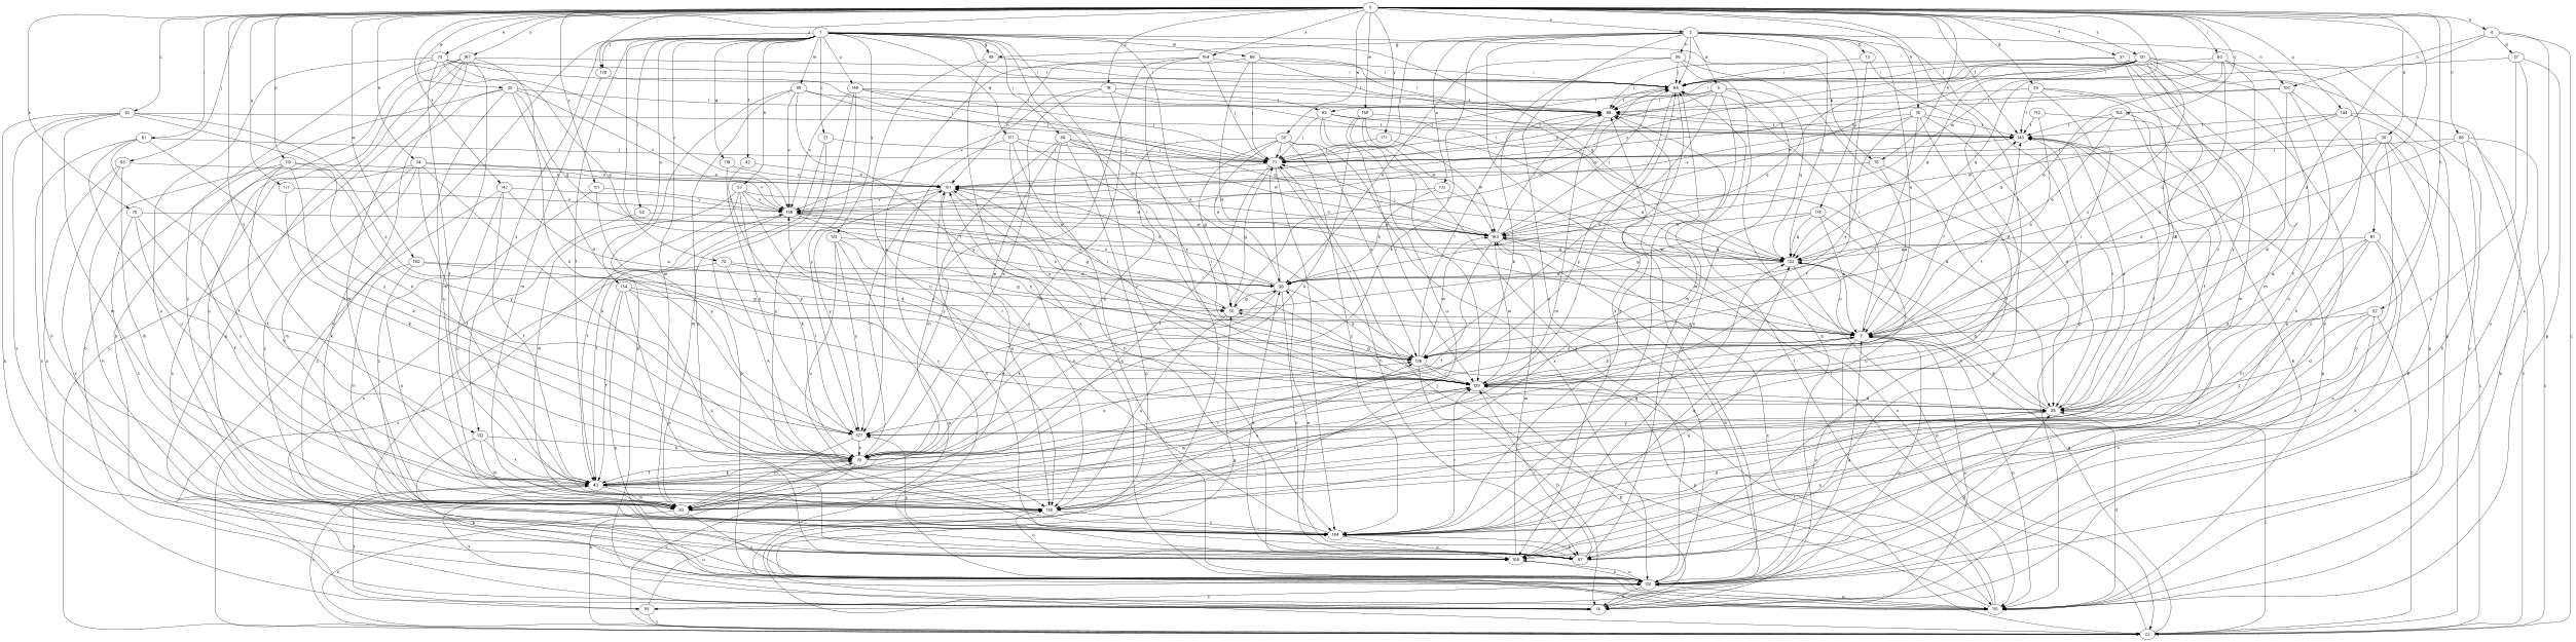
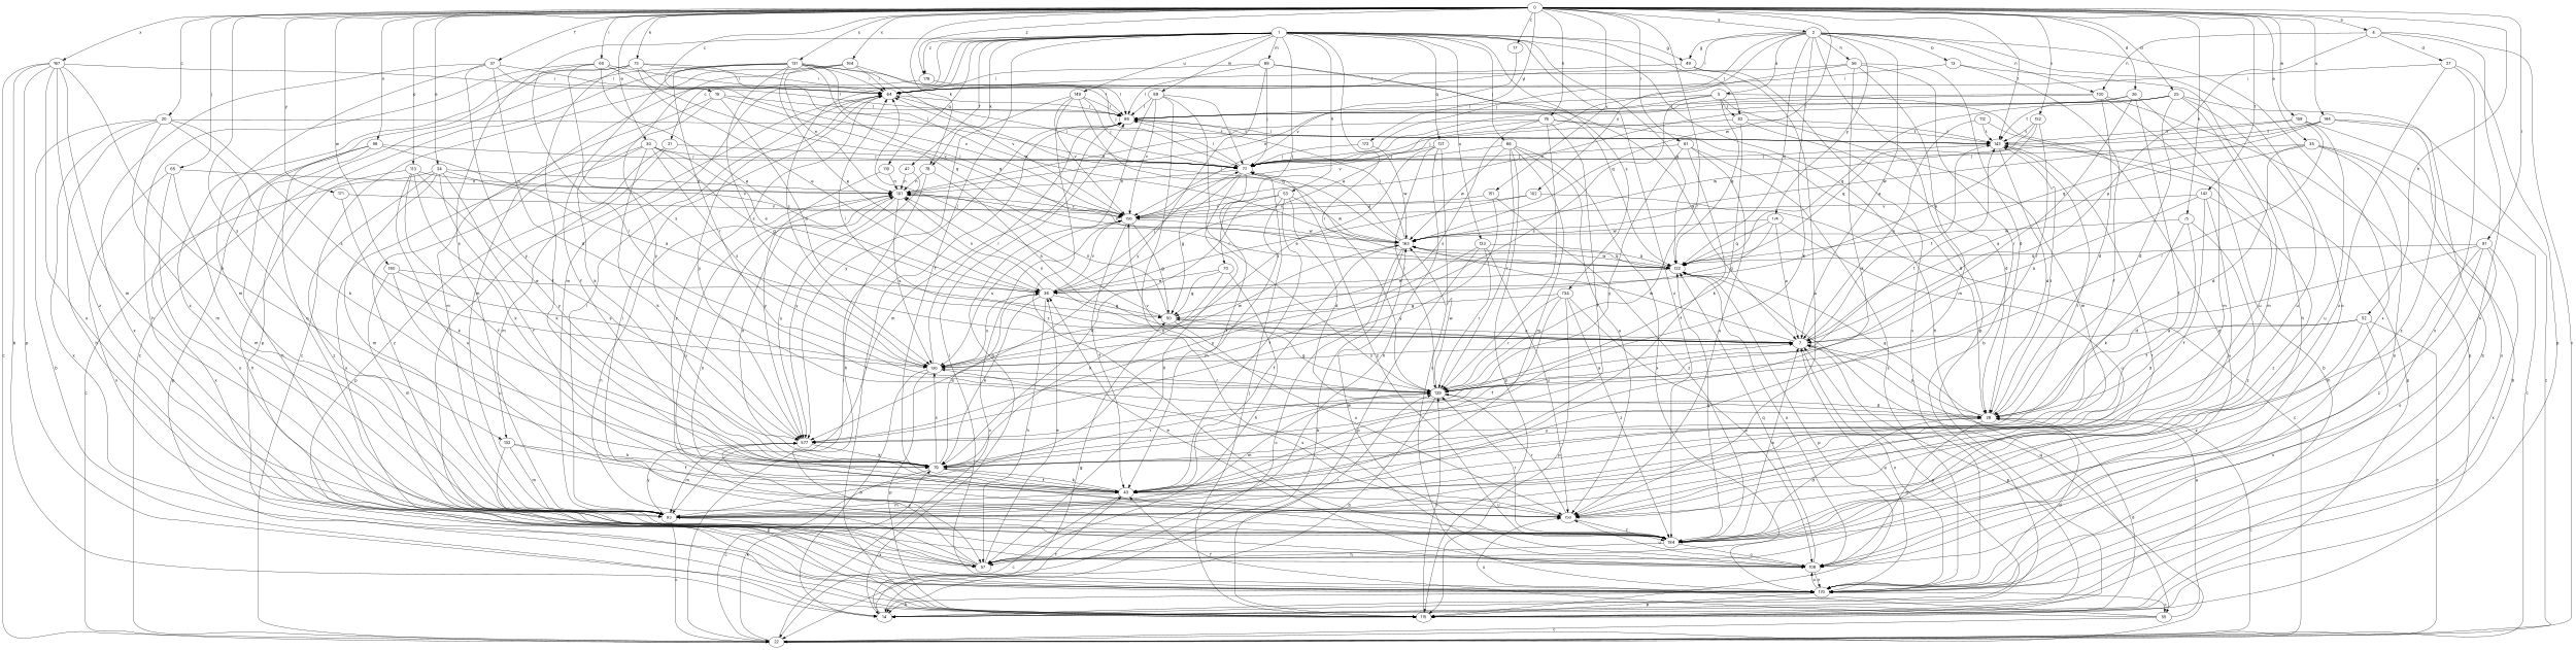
  strict digraph {
    fontname=Inter
    node [fontname=Inter]
    edge [fontname=Inter]
    0
    2
    4
+   17
    19
    20
    25
    26
    30
    34
    35
    37
    52
    60
    61
    65
    73
    75
    76
    78
    81
    98
    113
    129
    131
    132
    142
    143
    144
    151
    152
    159
    160
    163
    164
    167
    171
    172
    178
    49
    122
    5
    7
    13
    56
    64
    72
    79
    100
    102
    108
    115
    170
    174
    22
    27
    156
    93
    86
    136
    57
    14
    28
    150
    43
    184
    50
    36
    101
    n70 [label=577]
    112
    1
    21
    42
    53
    55
-   62
    66
    70
    82
    88
    89
    119
    121
    133
-   134
+   134 [label=734]
    149
    0 -> 2 [label=a]
    0 -> 4 [label=a]
+   0 -> 17 [label=c]
    0 -> 19 [label=c]
    0 -> 20 [label=c]
    0 -> 25 [label=d]
    0 -> 26 [label=d]
    0 -> 30 [label=e]
    0 -> 34 [label=e]
    0 -> 35 [label=e]
    0 -> 37 [label=f]
    0 -> 52 [label=h]
    0 -> 60 [label=i]
    0 -> 61 [label=i]
    0 -> 65 [label=j]
    0 -> 73 [label=k]
    0 -> 75 [label=k]
    0 -> 76 [label=k]
    0 -> 78 [label=k]
    0 -> 81 [label=l]
    0 -> 98 [label=n]
    0 -> 113 [label=p]
    0 -> 129 [label=r]
    0 -> 131 [label=s]
    0 -> 132 [label=s]
    0 -> 142 [label=t]
    0 -> 143 [label=t]
    0 -> 144 [label=u]
    0 -> 151 [label=v]
    0 -> 152 [label=v]
    0 -> 159 [label=w]
    0 -> 160 [label=w]
    0 -> 163 [label=w]
    0 -> 164 [label=x]
    0 -> 167 [label=x]
    0 -> 171 [label=y]
    0 -> 172 [label=y]
    0 -> 178 [label=z]
    2 -> 49 [label=g]
    2 -> 122 [label=q]
    2 -> 5 [label=a]
    2 -> 7 [label=a]
    2 -> 13 [label=b]
    2 -> 56 [label=h]
    2 -> 64 [label=i]
    2 -> 72 [label=j]
    2 -> 79 [label=k]
    2 -> 100 [label=n]
    2 -> 102 [label=o]
    2 -> 108 [label=o]
    2 -> 115 [label=p]
    2 -> 170 [label=x]
    2 -> 174 [label=y]
    4 -> 7 [label=a]
    4 -> 100 [label=n]
    4 -> 170 [label=x]
    4 -> 22 [label=c]
    4 -> 27 [label=d]
+   17 -> 156 [label=v]
    19 -> 7 [label=a]
    19 -> 79 [label=k]
    19 -> 156 [label=v]
    19 -> 93 [label=m]
    19 -> 86 [label=l]
    20 -> 143 [label=t]
    20 -> 79 [label=k]
    20 -> 170 [label=x]
    20 -> 93 [label=m]
    20 -> 136 [label=s]
    20 -> 57 [label=h]
    20 -> 14 [label=b]
    25 -> 122 [label=q]
    25 -> 156 [label=v]
    25 -> 93 [label=m]
    25 -> 86 [label=l]
    25 -> 14 [label=b]
    25 -> 28 [label=d]
    25 -> 150 [label=u]
    26 -> 129 [label=r]
    26 -> 143 [label=t]
    26 -> 93 [label=m]
    26 -> 86 [label=l]
    26 -> 43 [label=f]
    30 -> 72 [label=j]
    30 -> 79 [label=k]
    30 -> 170 [label=x]
    30 -> 136 [label=s]
    30 -> 184 [label=z]
    30 -> 50 [label=g]
    30 -> 36 [label=e]
    34 -> 79 [label=k]
    34 -> 170 [label=x]
    34 -> 156 [label=v]
    34 -> 93 [label=m]
    34 -> 43 [label=f]
    34 -> 184 [label=z]
    34 -> 101 [label=n]
    35 -> 7 [label=a]
    35 -> 72 [label=j]
    35 -> 108 [label=o]
    35 -> 22 [label=c]
    35 -> 14 [label=b]
    35 -> 28 [label=d]
    37 -> 64 [label=i]
    37 -> 170 [label=x]
    37 -> 93 [label=m]
    37 -> 86 [label=l]
    37 -> 28 [label=d]
    37 -> n70 [label=y]
    52 -> 7 [label=a]
    52 -> 170 [label=x]
    52 -> 22 [label=c]
    52 -> 28 [label=d]
    52 -> 184 [label=z]
    60 -> 129 [label=r]
    60 -> 122 [label=q]
    60 -> 64 [label=i]
    60 -> 136 [label=s]
    60 -> 57 [label=h]
    60 -> 36 [label=e]
    61 -> 72 [label=j]
    61 -> 170 [label=s]
    61 -> 150 [label=u]
    61 -> 43 [label=f]
    61 -> n70 [label=y]
    65 -> 108 [label=o]
    65 -> 170 [label=x]
    65 -> 93 [label=m]
    65 -> 101 [label=n]
    73 -> 64 [label=i]
    73 -> 72 [label=j]
    73 -> 108 [label=o]
    73 -> 156 [label=v]
    73 -> 43 [label=f]
    73 -> 184 [label=z]
    73 -> 36 [label=e]
    75 -> 163 [label=w]
    75 -> 79 [label=k]
    75 -> 43 [label=f]
    75 -> 184 [label=z]
    76 -> 129 [label=r]
    76 -> 143 [label=t]
    76 -> 156 [label=v]
    76 -> 136 [label=s]
    76 -> 28 [label=d]
    76 -> 43 [label=f]
    76 -> 101 [label=n]
    78 -> 7 [label=a]
    78 -> 57 [label=h]
    78 -> 101 [label=n]
    81 -> 122 [label=q]
    81 -> 108 [label=o]
    81 -> 170 [label=x]
    81 -> 93 [label=m]
    81 -> 28 [label=d]
    81 -> 184 [label=z]
    98 -> 7 [label=a]
    98 -> 72 [label=j]
    98 -> 115 [label=p]
    98 -> 22 [label=c]
    98 -> 57 [label=h]
    113 -> 79 [label=k]
    113 -> 57 [label=h]
    113 -> 150 [label=u]
    113 -> 43 [label=f]
    113 -> 101 [label=n]
    113 -> n70 [label=y]
    129 -> 143 [label=t]
    129 -> 163 [label=w]
    129 -> 7 [label=a]
    129 -> 156 [label=v]
    129 -> 93 [label=m]
    129 -> 14 [label=b]
    129 -> 28 [label=d]
    129 -> 50 [label=g]
    131 -> 129 [label=r]
    131 -> 163 [label=w]
    131 -> 122 [label=q]
    131 -> 64 [label=i]
    131 -> 115 [label=p]
    131 -> 22 [label=c]
    131 -> 156 [label=v]
    131 -> 86 [label=l]
    131 -> 136 [label=s]
    131 -> 43 [label=f]
    131 -> 36 [label=e]
    132 -> 79 [label=k]
    132 -> 115 [label=p]
    132 -> 93 [label=m]
    132 -> 43 [label=f]
    142 -> 7 [label=a]
    142 -> 156 [label=v]
    142 -> 150 [label=u]
    142 -> 43 [label=f]
    142 -> 184 [label=z]
    143 -> 72 [label=j]
    143 -> 115 [label=p]
    143 -> 86 [label=l]
    143 -> 28 [label=d]
    144 -> 143 [label=t]
    144 -> 163 [label=w]
    144 -> 122 [label=q]
    144 -> 22 [label=c]
    144 -> 184 [label=z]
    151 -> 156 [label=v]
    151 -> 184 [label=z]
    151 -> n70 [label=y]
    152 -> 129 [label=r]
    152 -> 143 [label=t]
    152 -> 122 [label=q]
    152 -> 36 [label=e]
    159 -> 129 [label=r]
    159 -> 143 [label=t]
    159 -> 163 [label=w]
    159 -> 170 [label=x]
    159 -> 150 [label=u]
    160 -> 93 [label=m]
    160 -> 136 [label=s]
    160 -> 150 [label=u]
    160 -> 36 [label=e]
    163 -> 122 [label=q]
    163 -> 64 [label=i]
    163 -> 72 [label=j]
    163 -> 22 [label=c]
    163 -> 86 [label=l]
    163 -> 14 [label=b]
    163 -> 43 [label=f]
    163 -> 101 [label=n]
    164 -> 64 [label=i]
    164 -> 72 [label=j]
    164 -> 22 [label=c]
    164 -> 101 [label=n]
    164 -> n70 [label=y]
    167 -> 64 [label=i]
    167 -> 79 [label=k]
    167 -> 108 [label=o]
    167 -> 115 [label=p]
    167 -> 22 [label=c]
    167 -> 93 [label=m]
    167 -> 14 [label=b]
    167 -> 184 [label=z]
    171 -> 79 [label=k]
    171 -> 156 [label=v]
    172 -> 163 [label=w]
    172 -> 72 [label=j]
    178 -> 93 [label=m]
    178 -> 86 [label=l]
    49 -> 64 [label=i]
    49 -> 170 [label=x]
    49 -> 150 [label=u]
    122 -> 163 [label=w]
-   122 -> 7 [label=o]
+   122 -> 108 [label=o]
    122 -> 115 [label=p]
    122 -> 36 [label=e]
    5 -> 122 [label=q]
    5 -> 108 [label=o]
    5 -> 93 [label=m]
    5 -> 86 [label=l]
    5 -> 136 [label=s]
    5 -> 101 [label=n]
    5 -> 82 [label=l]
    7 -> 143 [label=t]
    7 -> 163 [label=w]
    7 -> 64 [label=i]
    7 -> 115 [label=p]
    7 -> 170 [label=x]
    7 -> 136 [label=s]
    7 -> 101 [label=n]
    13 -> 64 [label=i]
    13 -> 57 [label=h]
    13 -> 43 [label=f]
    56 -> 64 [label=i]
    56 -> 79 [label=k]
+   56 -> 93 [label=m]
    56 -> 14 [label=b]
    56 -> 28 [label=d]
    56 -> 36 [label=e]
    64 -> 86 [label=l]
    64 -> 184 [label=z]
    64 -> n70 [label=y]
    72 -> 64 [label=i]
    72 -> 86 [label=l]
    72 -> 57 [label=h]
    72 -> 43 [label=f]
    72 -> 184 [label=z]
    72 -> 50 [label=g]
    72 -> 101 [label=n]
    79 -> 129 [label=r]
    79 -> 143 [label=t]
    79 -> 22 [label=c]
    79 -> 136 [label=s]
    79 -> 43 [label=f]
    79 -> 36 [label=e]
    79 -> 101 [label=n]
    100 -> 72 [label=j]
    100 -> 115 [label=p]
    100 -> 86 [label=l]
    100 -> 28 [label=d]
    100 -> 150 [label=u]
    102 -> 22 [label=c]
    102 -> 156 [label=v]
    102 -> 36 [label=e]
    108 -> 163 [label=w]
    108 -> 122 [label=q]
    108 -> 170 [label=x]
    108 -> 150 [label=u]
    108 -> 36 [label=e]
    115 -> 129 [label=r]
    115 -> 72 [label=j]
    115 -> 86 [label=l]
    115 -> 28 [label=d]
    170 -> 7 [label=a]
    170 -> 108 [label=o]
    170 -> 115 [label=p]
    170 -> 86 [label=l]
    170 -> 14 [label=b]
    170 -> 28 [label=d]
    170 -> 55 [label=c]
    174 -> 163 [label=w]
    174 -> 122 [label=q]
    174 -> 7 [label=a]
    174 -> 150 [label=u]
    174 -> 50 [label=g]
    22 -> 122 [label=q]
    22 -> 79 [label=k]
    22 -> 156 [label=v]
    22 -> 86 [label=l]
    27 -> 64 [label=i]
    27 -> 115 [label=p]
    27 -> 170 [label=x]
    27 -> 184 [label=z]
    156 -> 163 [label=w]
    156 -> 136 [label=s]
    156 -> 43 [label=f]
    156 -> 50 [label=g]
    93 -> 64 [label=i]
    93 -> 170 [label=x]
    93 -> 22 [label=c]
+   93 -> n70 [label=y]
    86 -> 143 [label=t]
    86 -> 93 [label=m]
    136 -> 129 [label=r]
    136 -> 163 [label=w]
    136 -> 115 [label=p]
    136 -> 86 [label=l]
    136 -> 14 [label=b]
    57 -> 129 [label=r]
    57 -> 143 [label=t]
    57 -> 64 [label=i]
    57 -> 36 [label=e]
    57 -> 101 [label=n]
    57 -> n70 [label=y]
    14 -> 7 [label=a]
    14 -> 43 [label=f]
    14 -> 50 [label=g]
    28 -> 143 [label=t]
    28 -> 122 [label=q]
    28 -> 7 [label=a]
    28 -> 108 [label=o]
    28 -> 22 [label=c]
    28 -> n70 [label=y]
    150 -> 129 [label=r]
    150 -> 136 [label=s]
    150 -> 184 [label=z]
    43 -> 79 [label=k]
    43 -> 22 [label=c]
    43 -> 93 [label=m]
    43 -> 150 [label=u]
    184 -> 129 [label=r]
    184 -> 122 [label=q]
    184 -> 7 [label=a]
    184 -> 64 [label=i]
    184 -> 108 [label=o]
    184 -> 57 [label=h]
    184 -> 28 [label=d]
    184 -> 101 [label=n]
    50 -> 7 [label=a]
    50 -> 64 [label=i]
    50 -> 150 [label=u]
    50 -> 101 [label=n]
    36 -> 72 [label=j]
    36 -> 79 [label=k]
    36 -> 156 [label=v]
    36 -> 136 [label=s]
    36 -> 57 [label=h]
    36 -> 50 [label=g]
    36 -> 101 [label=n]
    101 -> 156 [label=v]
    101 -> 136 [label=s]
    101 -> 150 [label=u]
    101 -> n70 [label=y]
    n70 -> 79 [label=k]
    n70 -> 93 [label=m]
    112 -> 143 [label=t]
    112 -> 7 [label=a]
    112 -> 14 [label=b]
    1 -> 78 [label=k]
    1 -> 129 [label=r]
    1 -> 132 [label=s]
    1 -> 178 [label=z]
    1 -> 49 [label=g]
    1 -> 122 [label=q]
    1 -> 93 [label=m]
    1 -> 136 [label=s]
    1 -> 43 [label=f]
    1 -> 184 [label=z]
    1 -> 21 [label=c]
    1 -> 42 [label=f]
    1 -> 53 [label=h]
    1 -> 55 [label=h]
-   1 -> 62 [label=i]
    1 -> 66 [label=j]
    1 -> 70 [label=j]
    1 -> 82 [label=l]
    1 -> 88 [label=m]
    1 -> 89 [label=m]
    1 -> 119 [label=q]
    1 -> 121 [label=q]
    1 -> 133 [label=s]
    1 -> 134 [label=s]
    1 -> 149 [label=u]
    21 -> 72 [label=j]
    21 -> 115 [label=p]
    21 -> 93 [label=m]
    42 -> 101 [label=n]
    42 -> n70 [label=y]
    53 -> 163 [label=w]
    53 -> 79 [label=k]
    53 -> 156 [label=v]
    53 -> 93 [label=m]
    53 -> 28 [label=d]
    53 -> 43 [label=f]
    55 -> 7 [label=a]
    55 -> 22 [label=c]
    55 -> 150 [label=u]
    55 -> 43 [label=f]
-   62 -> 163 [label=w]
-   62 -> 170 [label=x]
    66 -> 129 [label=r]
    66 -> 163 [label=w]
    66 -> 72 [label=j]
    66 -> 115 [label=p]
    66 -> 170 [label=x]
    66 -> 93 [label=m]
    66 -> 150 [label=u]
    70 -> 79 [label=k]
    70 -> 57 [label=h]
    70 -> 50 [label=g]
    70 -> 36 [label=e]
-   82 -> 129 [label=r]
    82 -> 143 [label=t]
    82 -> 72 [label=j]
    82 -> 79 [label=k]
    82 -> 28 [label=d]
    88 -> 122 [label=q]
    88 -> 7 [label=a]
    88 -> 64 [label=i]
    88 -> 72 [label=j]
    88 -> 86 [label=l]
    88 -> n70 [label=y]
    89 -> 129 [label=r]
    89 -> 72 [label=j]
    89 -> 108 [label=o]
    89 -> 156 [label=v]
    89 -> 86 [label=l]
    89 -> 14 [label=b]
    119 -> 101 [label=n]
    119 -> n70 [label=y]
    121 -> 129 [label=r]
    121 -> 72 [label=j]
    121 -> 170 [label=x]
    121 -> 136 [label=s]
    121 -> 57 [label=h]
    133 -> 129 [label=r]
    133 -> 122 [label=q]
    133 -> 115 [label=p]
    133 -> 150 [label=u]
    133 -> n70 [label=y]
    134 -> 129 [label=r]
    134 -> 108 [label=o]
    134 -> 115 [label=p]
    134 -> 43 [label=f]
    134 -> 184 [label=z]
    134 -> 50 [label=g]
    149 -> 122 [label=q]
    149 -> 72 [label=j]
    149 -> 156 [label=v]
    149 -> 86 [label=l]
    149 -> 184 [label=z]
    149 -> n70 [label=y]
  }
